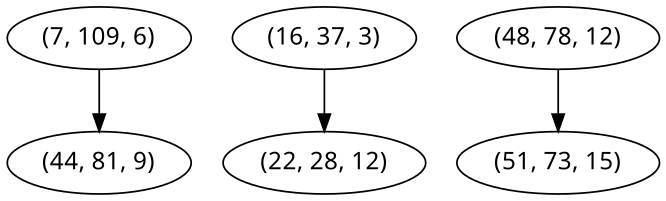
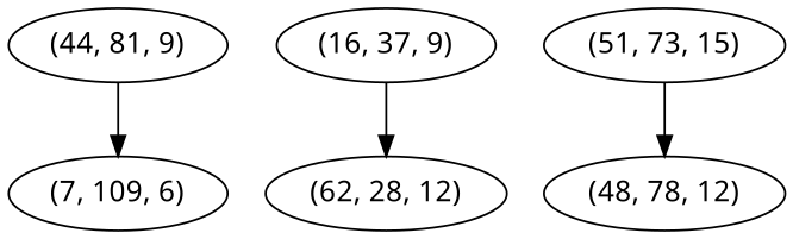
  digraph {
    fontname="Noto Sans"
    node [fontname="Noto Sans"]
    edge [fontname="Noto Sans"]
    "(7, 109, 6)"
    "(44, 81, 9)"
-   "(16, 37, 9)" [label="(16, 37, 3)"]
-   "(22, 28, 12)"
+   "(16, 37, 9)"
+   "(22, 28, 12)" [label="(62, 28, 12)"]
    "(48, 78, 12)"
    "(51, 73, 15)"
-   "(7, 109, 6)" -> "(44, 81, 9)"
+   "(44, 81, 9)" -> "(7, 109, 6)"
    "(16, 37, 9)" -> "(22, 28, 12)"
-   "(48, 78, 12)" -> "(51, 73, 15)"
+   "(51, 73, 15)" -> "(48, 78, 12)"
  }
